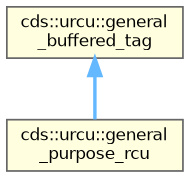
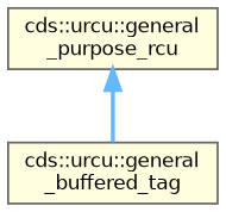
  digraph {
    node [color=gray40 fillcolor=lightyellow fontname=Helvetica fontsize=10 shape=box style=filled]
    n1 [fontcolor=black height=0.2 label="cds::urcu::general\l_buffered_tag" width=0.4]
    n2 [height=0.2 label="cds::urcu::general\l_purpose_rcu" width=0.4]
-   n1 -> n2 [color=steelblue1 dir=back fontname=Helvetica fontsize=10 labelfontname=Helvetica labelfontsize=10 style=bold]
+   n2 -> n1 [color=steelblue1 dir=back fontname=Helvetica fontsize=10 labelfontname=Helvetica labelfontsize=10 style=bold]
  }
